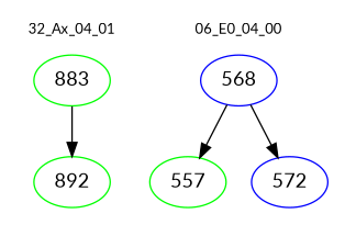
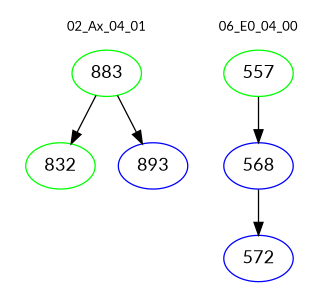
  digraph {
    fontname=Lato
    node [color=green fontname=Lato]
    edge [color=black fontname=Lato]
    n1 [label=883]
-   n2 [label=892]
+   n2 [label=832]
+   n3 [color=blue label=893]
    n4 [color=blue label=568]
    n5 [label=557]
    n6 [color=blue label=572]
    subgraph cluster_1 {
      color=white
      fontsize=10
-     label="32_Ax_04_01"
+     label="02_Ax_04_01"
      n1
      n2
+     n3
    }
    subgraph cluster_2 {
      color=white
      fontsize=10
      label="06_E0_04_00"
      n4
      n5
      n6
    }
    n1 -> n2
-   n4 -> n5
+   n1 -> n3
+   n5 -> n4
    n4 -> n6
  }
